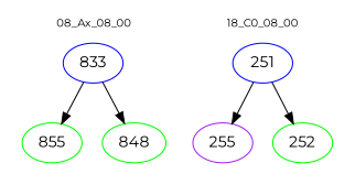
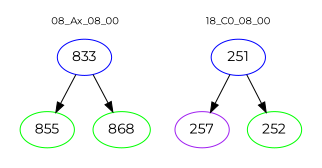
  digraph {
    fontname=Montserrat
    node [color=green fontname=Montserrat]
    edge [color=black fontname=Montserrat]
    n1 [color=blue label=833]
    n2 [label=855]
-   n3 [label=848]
+   n3 [label=868]
    n4 [color=blue label=251]
-   n5 [color=purple label=255]
+   n5 [color=purple label=257]
    n6 [label=252]
    subgraph cluster_1 {
      color=white
      fontsize=10
      label="08_Ax_08_00"
      n1
      n2
      n3
    }
    subgraph cluster_2 {
      color=white
      fontsize=10
      label="18_C0_08_00"
      n4
      n5
      n6
    }
    n1 -> n2
    n1 -> n3
    n4 -> n5
    n4 -> n6
  }
